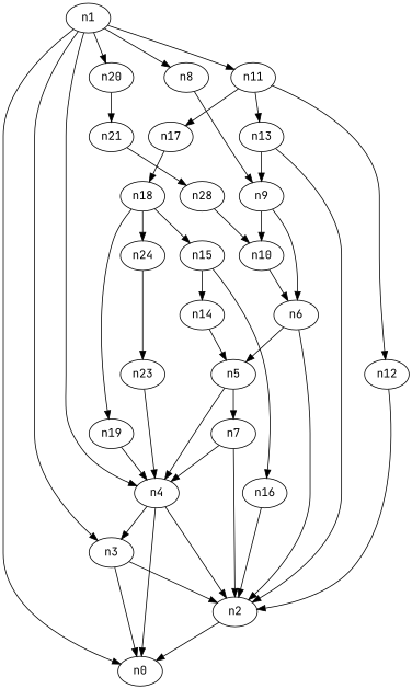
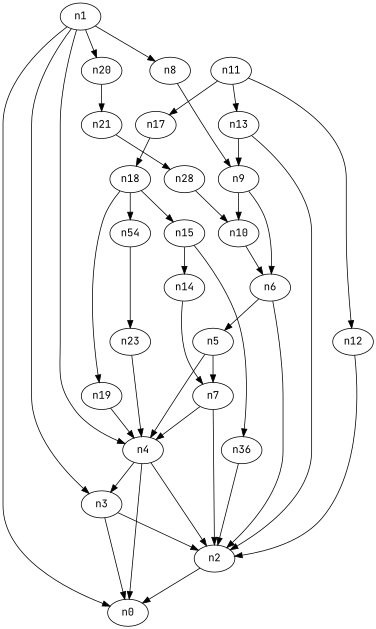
  digraph {
    fontname="JetBrains Mono"
    node [fontname="JetBrains Mono"]
    edge [fontname="JetBrains Mono"]
    n1
    n0
    n3
    n4
    n8
    n11
    n20
    n2
    n9
    n12
    n13
    n17
    n21
    n6
    n10
    n18
    n22 [label=n28]
    n5
    n7
    n15
    n19
-   n24
+   n24 [label=n54]
    n14
-   n16
+   n16 [label=n36]
    n23
    n1 -> n0
    n1 -> n3
    n1 -> n4
    n1 -> n8
-   n1 -> n11
    n1 -> n20
    n3 -> n0
    n3 -> n2
    n4 -> n0
    n4 -> n3
    n4 -> n2
    n8 -> n9
    n11 -> n12
    n11 -> n13
    n11 -> n17
    n20 -> n21
    n2 -> n0
    n9 -> n6
    n9 -> n10
    n12 -> n2
    n13 -> n2
    n13 -> n9
    n17 -> n18
    n21 -> n22
    n6 -> n2
    n6 -> n5
    n10 -> n6
    n18 -> n15
    n18 -> n19
    n18 -> n24
    n22 -> n10
    n5 -> n4
    n5 -> n7
    n7 -> n4
    n7 -> n2
    n15 -> n14
    n15 -> n16
    n19 -> n4
    n24 -> n23
-   n14 -> n5
+   n14 -> n7
    n16 -> n2
    n23 -> n4
  }
